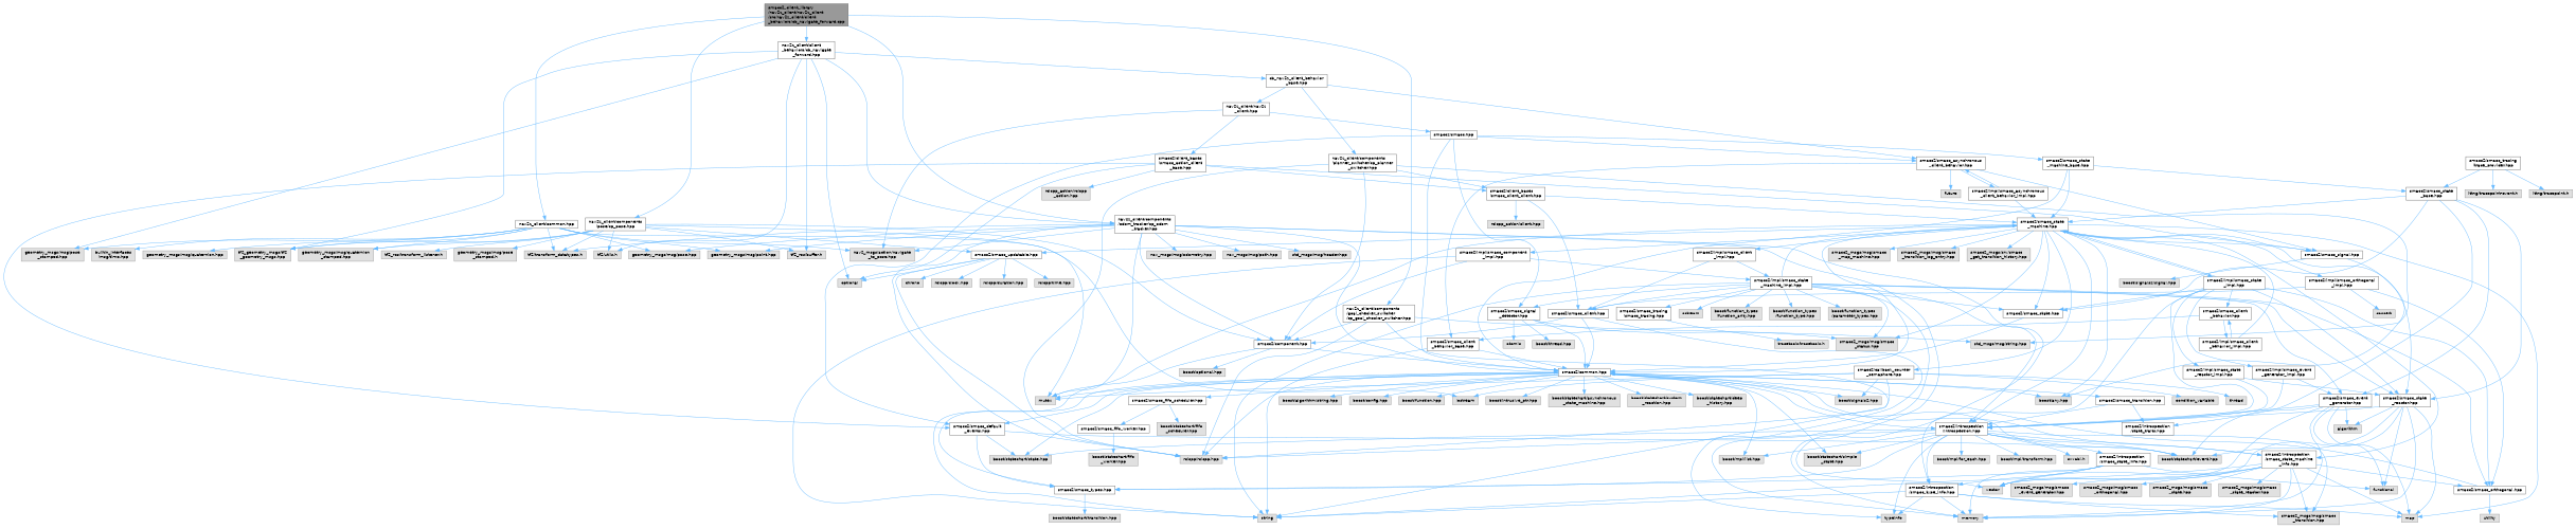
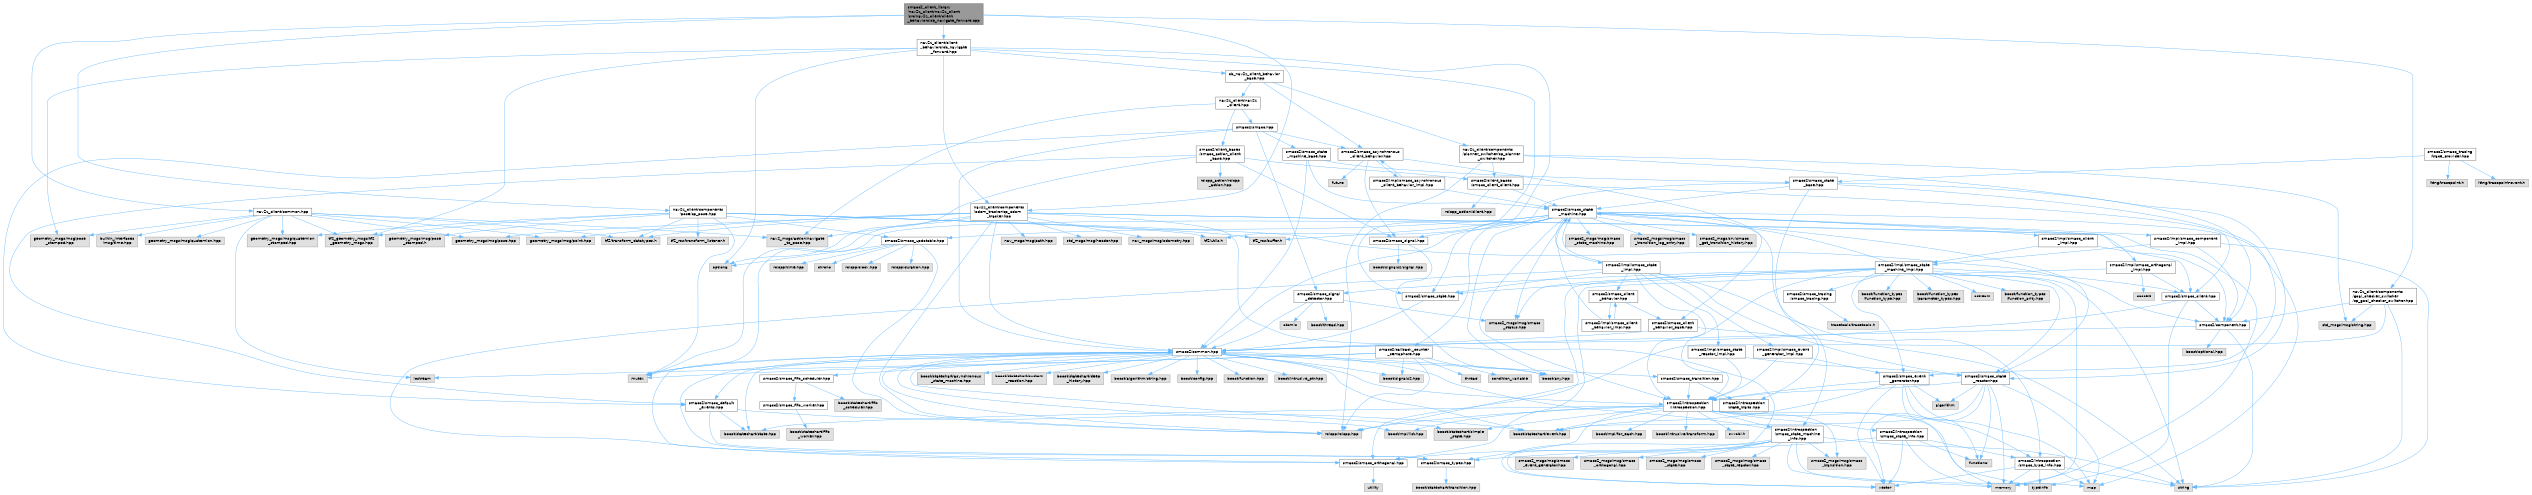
  digraph {
    node [color=grey60 fillcolor="#E0E0E0" fontname=Helvetica fontsize=10 shape=box style=filled]
    edge [color=steelblue1 fontname=Helvetica fontsize=10 labelfontname=Helvetica labelfontsize=10 style=solid]
    n1 [color=gray40 fillcolor=grey60 fontcolor=black height=0.2 label="smacc2_client_library\l/nav2z_client/nav2z_client\l/src/nav2z_client/client\l_behaviors/cb_navigate_forward.cpp" width=0.4]
    n2 [color=grey40 fillcolor=white height=0.2 label="nav2z_client/common.hpp" width=0.4]
    n3 [color=grey40 fillcolor=white height=0.2 label="nav2z_client/client\l_behaviors/cb_navigate\l_forward.hpp" width=0.4]
    n4 [color=grey40 fillcolor=white height=0.2 label="nav2z_client/components\l/odom_tracker/cp_odom\l_tracker.hpp" width=0.4]
    n5 [color=grey40 fillcolor=white height=0.2 label="nav2z_client/components\l/goal_checker_switcher\l/cp_goal_checker_switcher.hpp" width=0.4]
    n6 [color=grey40 fillcolor=white height=0.2 label="nav2z_client/components\l/pose/cp_pose.hpp" width=0.4]
    n7 [height=0.2 label=iostream width=0.4]
    n8 [height=0.2 label="tf2/transform_datatypes.h" width=0.4]
    n9 [height=0.2 label="builtin_interfaces\l/msg/time.hpp" width=0.4]
    n10 [height=0.2 label="geometry_msgs/msg/point.hpp" width=0.4]
    n11 [height=0.2 label="geometry_msgs/msg/pose.hpp" width=0.4]
    n12 [height=0.2 label="geometry_msgs/msg/pose\l_stamped.hpp" width=0.4]
    n13 [height=0.2 label="geometry_msgs/msg/quaternion.hpp" width=0.4]
    n14 [height=0.2 label="geometry_msgs/msg/quaternion\l_stamped.hpp" width=0.4]
    n15 [height=0.2 label="nav2_msgs/action/navigate\l_to_pose.hpp" width=0.4]
    n16 [height=0.2 label="tf2_geometry_msgs/tf2\l_geometry_msgs.hpp" width=0.4]
    n17 [height=0.2 label="tf2/utils.h" width=0.4]
    n18 [height=0.2 label="tf2_ros/buffer.h" width=0.4]
    n19 [height=0.2 label=optional width=0.4]
    n20 [color=grey40 fillcolor=white height=0.2 label="cb_nav2z_client_behavior\l_base.hpp" width=0.4]
    n21 [color=grey40 fillcolor=white height=0.2 label="smacc2/common.hpp" width=0.4]
    n22 [height=0.2 label=mutex width=0.4]
    n23 [height=0.2 label="rclcpp/rclcpp.hpp" width=0.4]
    n24 [height=0.2 label=memory width=0.4]
    n25 [height=0.2 label=vector width=0.4]
    n26 [color=grey40 fillcolor=white height=0.2 label="smacc2/component.hpp" width=0.4]
    n27 [height=0.2 label="nav_msgs/msg/odometry.hpp" width=0.4]
    n28 [height=0.2 label="nav_msgs/msg/path.hpp" width=0.4]
    n29 [height=0.2 label="std_msgs/msg/header.hpp" width=0.4]
    n30 [height=0.2 label=string width=0.4]
    n31 [height=0.2 label="std_msgs/msg/string.hpp" width=0.4]
    n32 [color=grey40 fillcolor=white height=0.2 label="smacc2/smacc_updatable.hpp" width=0.4]
    n33 [height=0.2 label="geometry_msgs/msg/pose\l_stamped.h" width=0.4]
    n34 [height=0.2 label="tf2_ros/transform_listener.h" width=0.4]
    n35 [color=grey40 fillcolor=white height=0.2 label="nav2z_client/components\l/planner_switcher/cp_planner\l_switcher.hpp" width=0.4]
    n36 [color=grey40 fillcolor=white height=0.2 label="nav2z_client/nav2z\l_client.hpp" width=0.4]
    n37 [color=grey40 fillcolor=white height=0.2 label="smacc2/smacc_asynchronous\l_client_behavior.hpp" width=0.4]
    n38 [height=0.2 label="boost/statechart/asynchronous\l_state_machine.hpp" width=0.4]
    n39 [height=0.2 label="boost/statechart/custom\l_reaction.hpp" width=0.4]
    n40 [height=0.2 label="boost/statechart/deep\l_history.hpp" width=0.4]
    n41 [height=0.2 label="boost/statechart/event.hpp" width=0.4]
    n42 [height=0.2 label="boost/statechart/simple\l_state.hpp" width=0.4]
    n43 [height=0.2 label="boost/statechart/state.hpp" width=0.4]
    n44 [height=0.2 label="boost/algorithm/string.hpp" width=0.4]
    n45 [height=0.2 label="boost/any.hpp" width=0.4]
    n46 [height=0.2 label="boost/config.hpp" width=0.4]
    n47 [height=0.2 label="boost/function.hpp" width=0.4]
    n48 [height=0.2 label="boost/intrusive_ptr.hpp" width=0.4]
    n49 [height=0.2 label="boost/mpl/list.hpp" width=0.4]
    n50 [height=0.2 label="boost/signals2.hpp" width=0.4]
    n51 [color=grey40 fillcolor=white height=0.2 label="smacc2/introspection\l/introspection.hpp" width=0.4]
    n52 [color=grey40 fillcolor=white height=0.2 label="smacc2/smacc_types.hpp" width=0.4]
    n53 [color=grey40 fillcolor=white height=0.2 label="smacc2/smacc_fifo_scheduler.hpp" width=0.4]
    n54 [color=grey40 fillcolor=white height=0.2 label="smacc2/smacc_default\l_events.hpp" width=0.4]
    n55 [color=grey40 fillcolor=white height=0.2 label="smacc2/smacc_transition.hpp" width=0.4]
    n56 [height=0.2 label="boost/optional.hpp" width=0.4]
    n57 [height=0.2 label="boost/mpl/for_each.hpp" width=0.4]
-   n58 [height=0.2 label="boost/mpl/transform.hpp" width=0.4]
+   n58 [height=0.2 label="boost/intrusive/transform.hpp" width=0.4]
    n59 [height=0.2 label=typeinfo width=0.4]
    n60 [color=grey40 fillcolor=white height=0.2 label="smacc2/introspection\l/smacc_state_info.hpp" width=0.4]
    n61 [color=grey40 fillcolor=white height=0.2 label="smacc2/introspection\l/smacc_type_info.hpp" width=0.4]
    n62 [height=0.2 label="cxxabi.h" width=0.4]
    n63 [height=0.2 label="smacc2_msgs/msg/smacc\l_transition.hpp" width=0.4]
    n64 [color=grey40 fillcolor=white height=0.2 label="smacc2/introspection\l/smacc_state_machine\l_info.hpp" width=0.4]
    n65 [height=0.2 label="boost/statechart/transition.hpp" width=0.4]
    n66 [height=0.2 label="boost/statechart/fifo\l_scheduler.hpp" width=0.4]
    n67 [color=grey40 fillcolor=white height=0.2 label="smacc2/smacc_fifo_worker.hpp" width=0.4]
    n68 [color=grey40 fillcolor=white height=0.2 label="smacc2/introspection\l/state_traits.hpp" width=0.4]
    n69 [height=0.2 label=functional width=0.4]
    n70 [height=0.2 label=map width=0.4]
    n71 [color=grey40 fillcolor=white height=0.2 label="smacc2/smacc_orthogonal.hpp" width=0.4]
    n72 [height=0.2 label="smacc2_msgs/msg/smacc\l_event_generator.hpp" width=0.4]
    n73 [height=0.2 label="smacc2_msgs/msg/smacc\l_orthogonal.hpp" width=0.4]
    n74 [height=0.2 label="smacc2_msgs/msg/smacc\l_state.hpp" width=0.4]
    n75 [height=0.2 label="smacc2_msgs/msg/smacc\l_state_reactor.hpp" width=0.4]
    n76 [height=0.2 label=utility width=0.4]
    n77 [height=0.2 label="boost/statechart/fifo\l_worker.hpp" width=0.4]
    n78 [color=grey40 fillcolor=white height=0.2 label="smacc2/client_bases\l/smacc_client_client.hpp" width=0.4]
    n79 [color=grey40 fillcolor=white height=0.2 label="smacc2/client_bases\l/smacc_action_client\l_base.hpp" width=0.4]
    n80 [color=grey40 fillcolor=white height=0.2 label="smacc2/smacc.hpp" width=0.4]
    n81 [color=grey40 fillcolor=white height=0.2 label="smacc2/smacc_signal.hpp" width=0.4]
    n82 [color=grey40 fillcolor=white height=0.2 label="smacc2/smacc_client\l_behavior_base.hpp" width=0.4]
    n83 [height=0.2 label=future width=0.4]
    n84 [color=grey40 fillcolor=white height=0.2 label="smacc2/impl/smacc_asynchronous\l_client_behavior_impl.hpp" width=0.4]
    n85 [color=grey40 fillcolor=white height=0.2 label="smacc2/smacc_client.hpp" width=0.4]
    n86 [color=grey40 fillcolor=white height=0.2 label="smacc2/smacc_state\l_machine.hpp" width=0.4]
    n87 [height=0.2 label="rclcpp_action/client.hpp" width=0.4]
-   n88 [height=0.2 label="smacc2_msgs/msg/smacc\l_map_machine.hpp" width=0.4]
+   n88 [height=0.2 label="smacc2_msgs/msg/smacc\l_state_machine.hpp" width=0.4]
    n89 [height=0.2 label="smacc2_msgs/msg/smacc\l_status.hpp" width=0.4]
    n90 [height=0.2 label="smacc2_msgs/msg/smacc\l_transition_log_entry.hpp" width=0.4]
    n91 [height=0.2 label="smacc2_msgs/srv/smacc\l_get_transition_history.hpp" width=0.4]
    n92 [color=grey40 fillcolor=white height=0.2 label="smacc2/callback_counter\l_semaphore.hpp" width=0.4]
    n93 [color=grey40 fillcolor=white height=0.2 label="smacc2/smacc_state.hpp" width=0.4]
    n94 [color=grey40 fillcolor=white height=0.2 label="smacc2/smacc_state\l_reactor.hpp" width=0.4]
    n95 [color=grey40 fillcolor=white height=0.2 label="smacc2/impl/smacc_client\l_impl.hpp" width=0.4]
    n96 [color=grey40 fillcolor=white height=0.2 label="smacc2/impl/smacc_component\l_impl.hpp" width=0.4]
    n97 [color=grey40 fillcolor=white height=0.2 label="smacc2/impl/smacc_orthogonal\l_impl.hpp" width=0.4]
    n98 [color=grey40 fillcolor=white height=0.2 label="smacc2/impl/smacc_state\l_impl.hpp" width=0.4]
    n99 [height=0.2 label="boost/signals2/signal.hpp" width=0.4]
    n100 [height=0.2 label=chrono width=0.4]
    n101 [height=0.2 label="rclcpp/clock.hpp" width=0.4]
    n102 [height=0.2 label="rclcpp/duration.hpp" width=0.4]
    n103 [height=0.2 label="rclcpp/time.hpp" width=0.4]
    n104 [height=0.2 label=condition_variable width=0.4]
    n105 [height=0.2 label=thread width=0.4]
    n106 [height=0.2 label=algorithm width=0.4]
    n107 [color=grey40 fillcolor=white height=0.2 label="smacc2/impl/smacc_state\l_machine_impl.hpp" width=0.4]
    n108 [height=0.2 label=cassert width=0.4]
    n109 [color=grey40 fillcolor=white height=0.2 label="smacc2/smacc_client\l_behavior.hpp" width=0.4]
    n110 [color=grey40 fillcolor=white height=0.2 label="smacc2/impl/smacc_event\l_generator_impl.hpp" width=0.4]
    n111 [color=grey40 fillcolor=white height=0.2 label="smacc2/impl/smacc_state\l_reactor_impl.hpp" width=0.4]
    n112 [height=0.2 label=sstream width=0.4]
    n113 [color=grey40 fillcolor=white height=0.2 label="smacc2/smacc_event\l_generator.hpp" width=0.4]
    n114 [color=grey40 fillcolor=white height=0.2 label="smacc2/smacc_signal\l_detector.hpp" width=0.4]
    n115 [height=0.2 label="boost/function_types\l/function_arity.hpp" width=0.4]
    n116 [height=0.2 label="boost/function_types\l/function_type.hpp" width=0.4]
    n117 [height=0.2 label="boost/function_types\l/parameter_types.hpp" width=0.4]
    n118 [color=grey40 fillcolor=white height=0.2 label="smacc2/smacc_tracing\l/smacc_tracing.hpp" width=0.4]
    n119 [height=0.2 label=atomic width=0.4]
    n120 [height=0.2 label="boost/thread.hpp" width=0.4]
    n121 [height=0.2 label="tracetools/tracetools.h" width=0.4]
    n122 [color=grey40 fillcolor=white height=0.2 label="smacc2/impl/smacc_client\l_behavior_impl.hpp" width=0.4]
    n123 [height=0.2 label="rclcpp_action/rclcpp\l_action.hpp" width=0.4]
    n124 [color=grey40 fillcolor=white height=0.2 label="smacc2/smacc_state\l_machine_base.hpp" width=0.4]
    n125 [color=grey40 fillcolor=white height=0.2 label="smacc2/smacc_state\l_base.hpp" width=0.4]
    n126 [color=grey40 fillcolor=white height=0.2 label="smacc2/smacc_tracing\l/trace_provider.hpp" width=0.4]
    n127 [height=0.2 label="lttng/tracepoint.h" width=0.4]
    n128 [height=0.2 label="lttng/tracepoint-event.h" width=0.4]
    n1 -> n2
    n1 -> n3
    n1 -> n4
    n1 -> n5
    n1 -> n6
    n2 -> n7
    n2 -> n8
    n2 -> n9
    n2 -> n10
    n2 -> n11
    n2 -> n12
    n2 -> n13
    n2 -> n14
    n2 -> n15
    n2 -> n16
    n3 -> n4
    n3 -> n12
    n3 -> n16
    n3 -> n17
    n3 -> n18
    n3 -> n19
    n3 -> n20
    n4 -> n8
    n4 -> n10
    n4 -> n11
    n4 -> n15
    n4 -> n21
    n4 -> n22
    n4 -> n23
    n4 -> n24
    n4 -> n25
    n4 -> n26
    n4 -> n27
    n4 -> n28
    n4 -> n29
    n5 -> n23
    n5 -> n26
    n5 -> n30
    n5 -> n31
    n6 -> n8
    n6 -> n14
    n6 -> n16
    n6 -> n17
    n6 -> n18
    n6 -> n22
    n6 -> n26
    n6 -> n32
    n6 -> n33
    n6 -> n34
    n20 -> n35
    n20 -> n36
    n20 -> n37
    n21 -> n22
    n21 -> n23
    n21 -> n38
    n21 -> n39
    n21 -> n40
    n21 -> n41
    n21 -> n42
    n21 -> n43
    n21 -> n44
    n21 -> n45
    n21 -> n46
    n21 -> n47
    n21 -> n48
    n21 -> n49
    n21 -> n50
    n21 -> n51
    n21 -> n52
    n21 -> n53
    n21 -> n54
    n21 -> n55
    n26 -> n21
    n26 -> n30
    n26 -> n56
    n32 -> n19
    n32 -> n23
    n32 -> n100
    n32 -> n101
    n32 -> n102
    n32 -> n103
    n35 -> n23
    n35 -> n26
    n35 -> n31
    n35 -> n78
    n36 -> n15
    n36 -> n79
    n36 -> n80
    n37 -> n81
    n37 -> n82
    n37 -> n83
    n37 -> n84
    n51 -> n23
    n51 -> n41
    n51 -> n42
    n51 -> n43
    n51 -> n49
    n51 -> n52
    n51 -> n57
    n51 -> n58
    n51 -> n59
    n51 -> n60
    n51 -> n61
    n51 -> n62
    n51 -> n63
    n51 -> n64
    n52 -> n65
    n53 -> n66
    n53 -> n67
    n54 -> n41
    n54 -> n43
    n54 -> n52
    n55 -> n51
    n55 -> n68
    n60 -> n24
    n60 -> n25
    n60 -> n52
    n60 -> n61
    n60 -> n69
    n61 -> n24
-   n61 -> n63
+   n61 -> n25
    n61 -> n30
    n61 -> n59
    n61 -> n70
    n64 -> n21
    n64 -> n24
    n64 -> n25
    n64 -> n30
    n64 -> n63
    n64 -> n70
    n64 -> n71
    n64 -> n72
    n64 -> n73
    n64 -> n74
    n64 -> n75
    n67 -> n77
    n71 -> n21
    n71 -> n76
    n78 -> n85
    n78 -> n86
    n78 -> n87
    n79 -> n19
    n79 -> n54
    n79 -> n78
    n79 -> n81
    n79 -> n123
    n80 -> n21
    n80 -> n37
    n80 -> n54
    n80 -> n114
    n80 -> n124
    n81 -> n45
    n81 -> n99
    n82 -> n21
    n82 -> n30
    n84 -> n37
    n84 -> n86
    n85 -> n21
    n85 -> n26
    n85 -> n59
    n86 -> n21
    n86 -> n22
    n86 -> n32
    n86 -> n45
    n86 -> n51
    n86 -> n64
    n86 -> n70
    n86 -> n81
    n86 -> n88
    n86 -> n89
    n86 -> n90
    n86 -> n91
    n86 -> n92
    n86 -> n93
    n86 -> n94
    n86 -> n95
    n86 -> n96
    n86 -> n97
    n86 -> n98
    n92 -> n7
    n92 -> n22
    n92 -> n23
    n92 -> n50
    n92 -> n104
    n92 -> n105
    n93 -> n21
    n94 -> n24
    n94 -> n25
    n94 -> n41
    n94 -> n51
    n94 -> n69
    n94 -> n70
    n94 -> n106
    n95 -> n85
    n95 -> n107
    n96 -> n26
    n96 -> n30
    n96 -> n107
    n97 -> n71
    n97 -> n85
    n97 -> n108
    n98 -> n51
    n98 -> n61
    n98 -> n71
    n98 -> n86
    n98 -> n93
    n98 -> n94
    n98 -> n109
    n98 -> n110
    n98 -> n111
    n107 -> n24
    n107 -> n30
    n107 -> n51
    n107 -> n71
    n107 -> n85
    n107 -> n86
    n107 -> n89
    n107 -> n93
    n107 -> n94
    n107 -> n112
    n107 -> n113
    n107 -> n114
    n107 -> n115
    n107 -> n116
    n107 -> n117
    n107 -> n118
    n109 -> n82
    n109 -> n122
    n110 -> n51
    n110 -> n113
    n111 -> n51
    n111 -> n94
    n113 -> n24
    n113 -> n25
    n113 -> n41
    n113 -> n51
    n113 -> n69
    n113 -> n70
    n113 -> n106
    n114 -> n21
    n114 -> n89
    n114 -> n119
    n114 -> n120
    n118 -> n121
    n122 -> n86
    n122 -> n109
    n124 -> n21
    n124 -> n86
    n124 -> n125
    n125 -> n68
    n125 -> n86
    n125 -> n93
    n125 -> n94
    n125 -> n113
    n126 -> n125
    n126 -> n127
    n126 -> n128
  }
